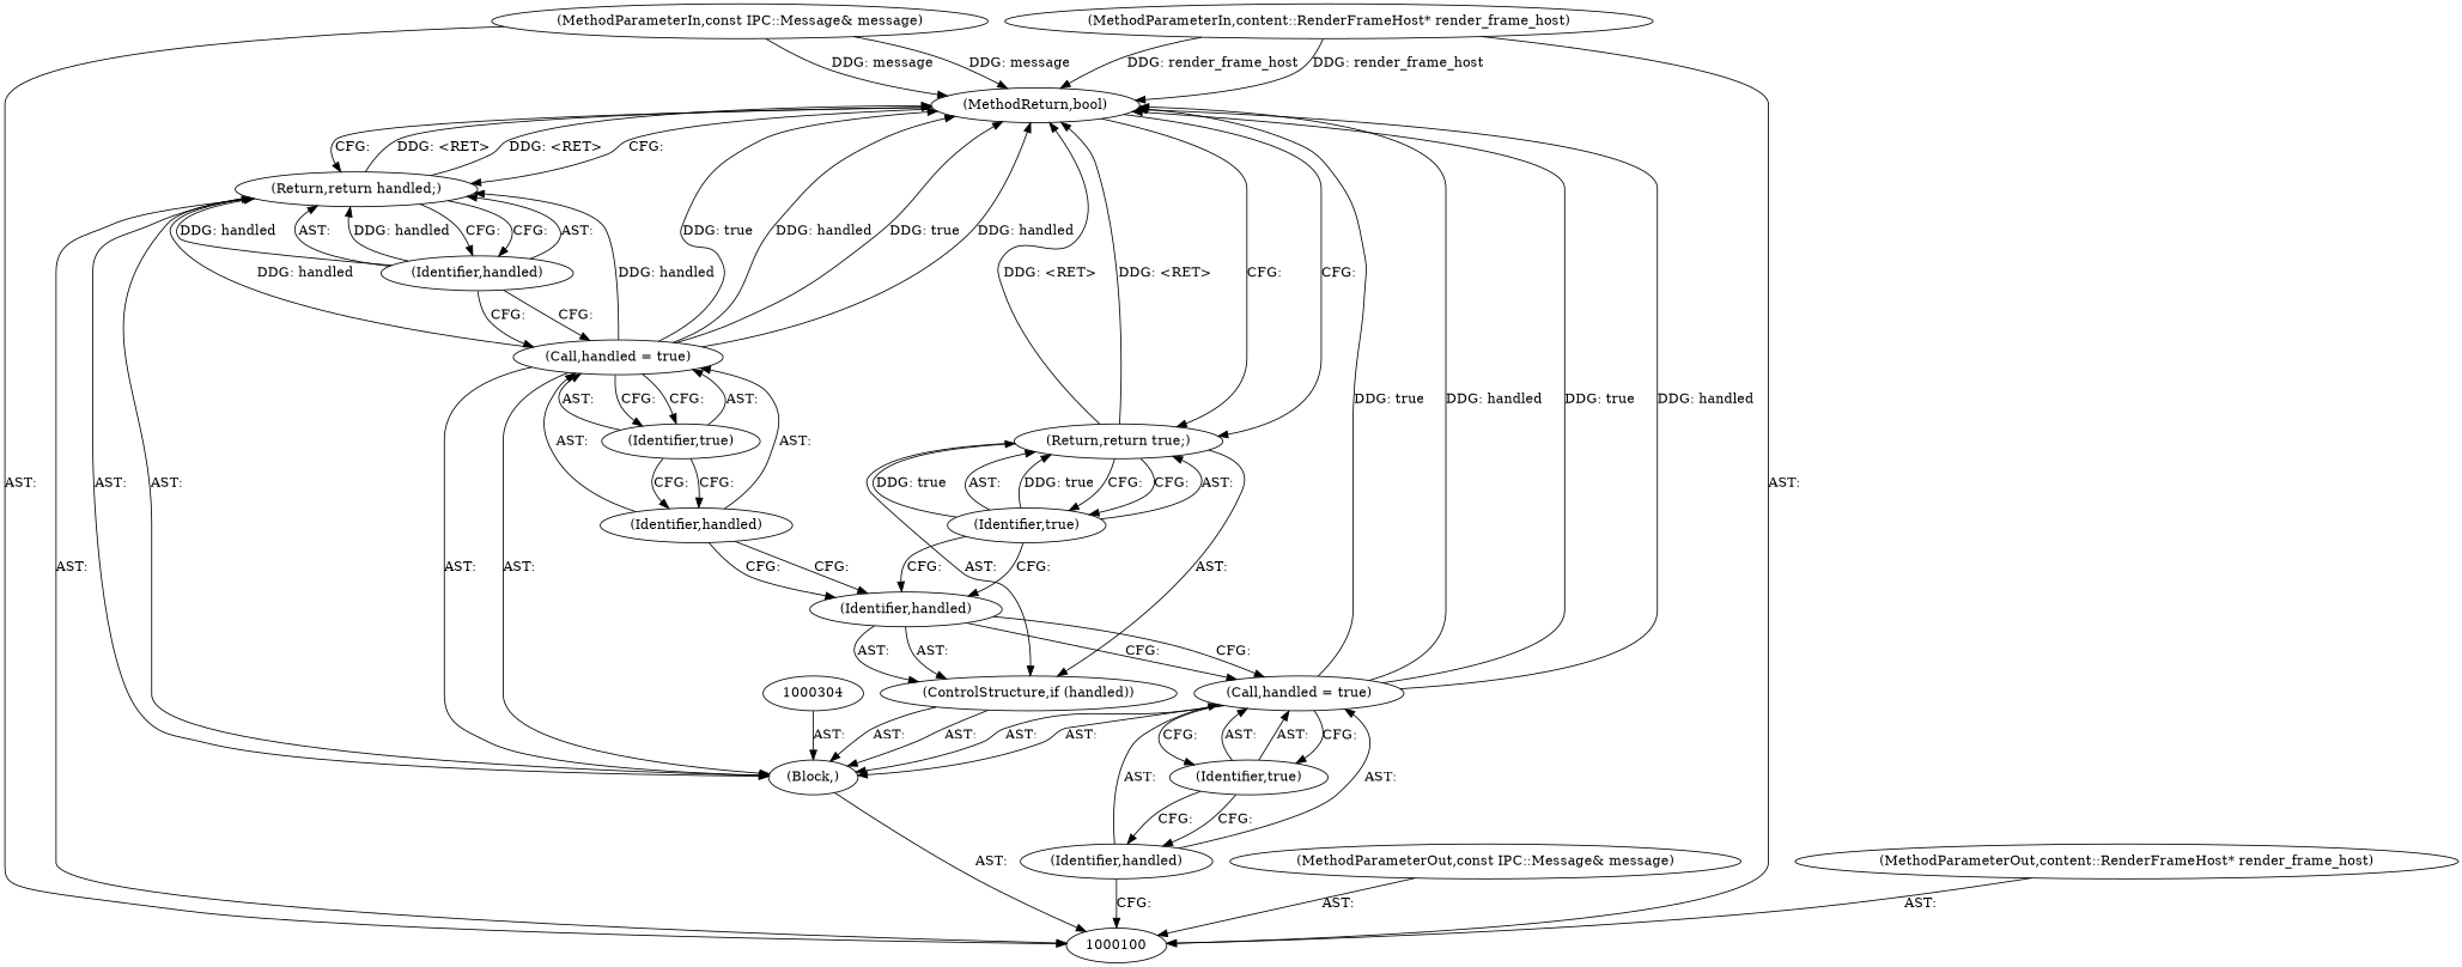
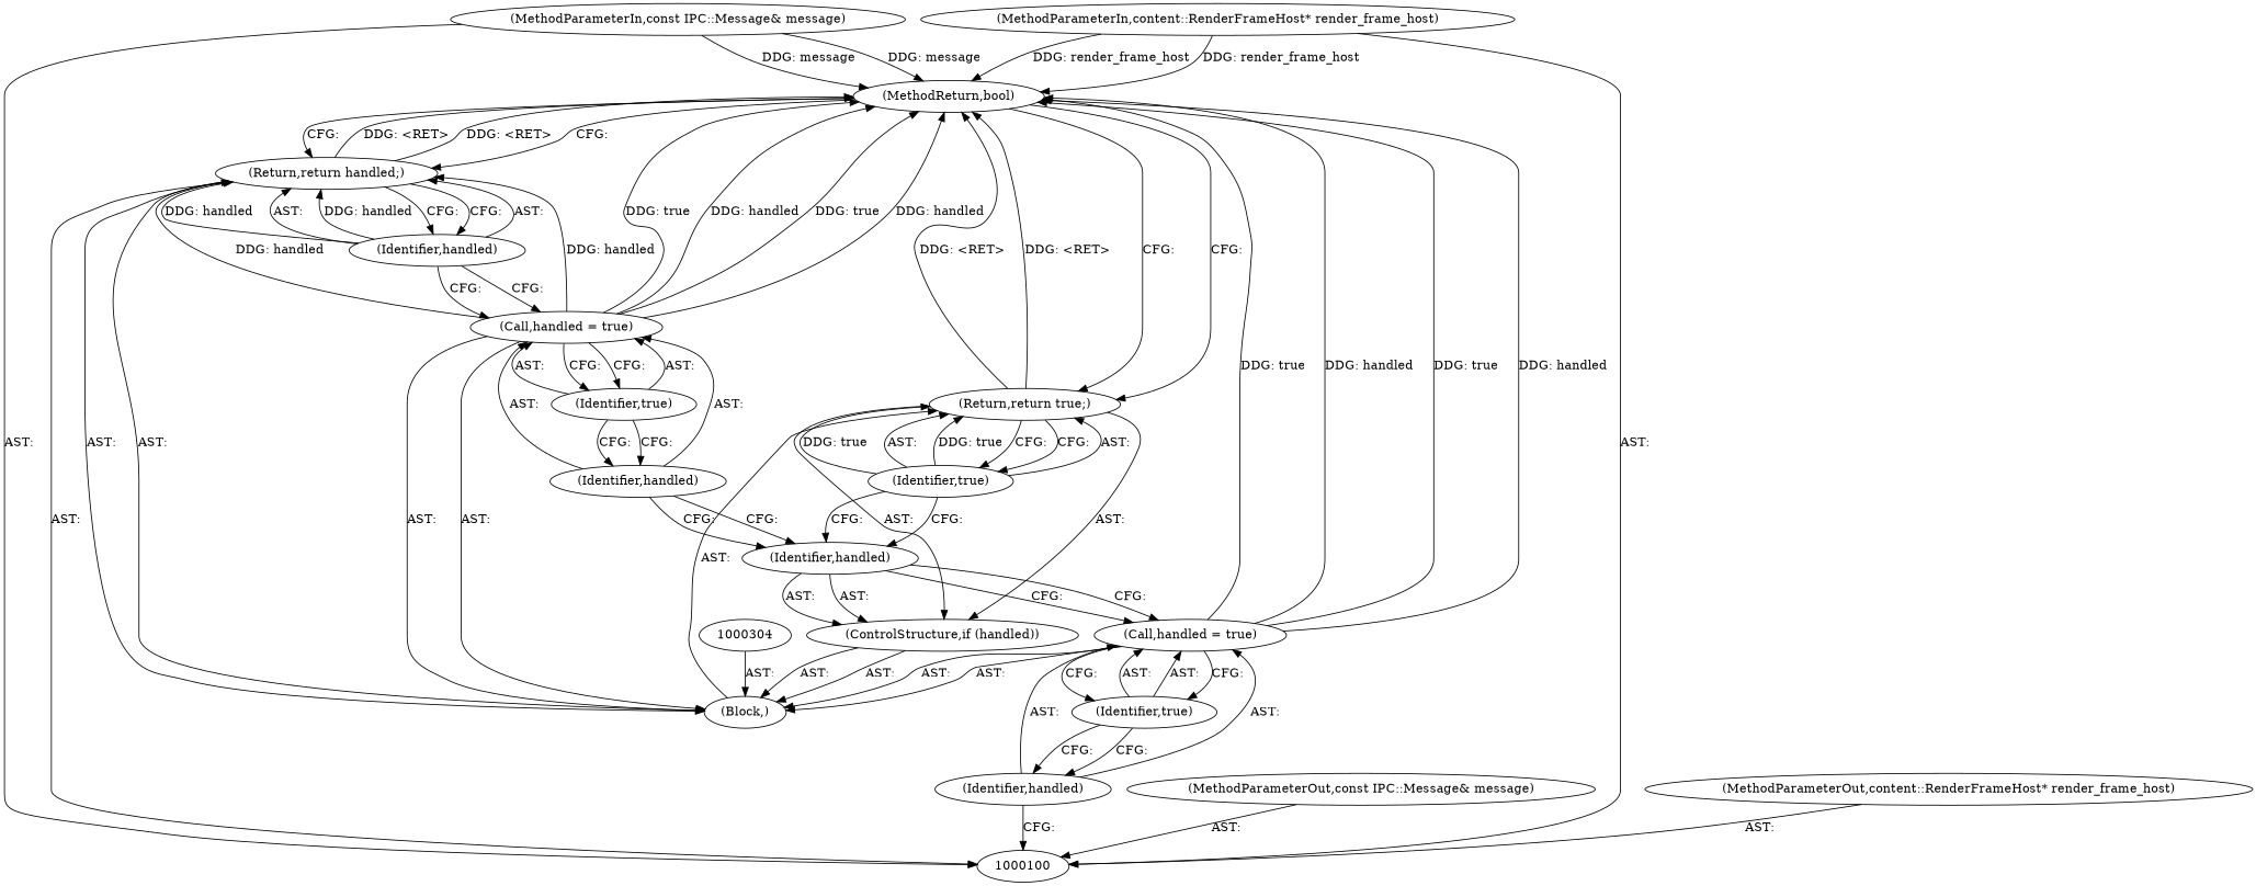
  digraph {
    n1 [label="(MethodReturn,bool)"]
    n2 [label="(Return,return true;)"]
    n3 [label="(Return,return handled;)"]
    n4 [label="(ControlStructure,if (handled))"]
    n5 [label="(Identifier,true)"]
    1000100
    n7 [label="(Block,)"]
    n8 [label="(Identifier,handled)"]
    n9 [label="(Identifier,handled)"]
    n10 [label="(Call,handled = true)"]
    n11 [label="(Identifier,true)"]
    n12 [label="(Identifier,true)"]
    n13 [label="(Call,handled = true)"]
    n14 [label="(Identifier,handled)"]
    n15 [label="(MethodParameterIn,const IPC::Message& message)"]
    n16 [label="(MethodParameterOut,const IPC::Message& message)"]
    n17 [label="(MethodParameterIn,content::RenderFrameHost* render_frame_host)"]
    n18 [label="(MethodParameterOut,content::RenderFrameHost* render_frame_host)"]
    n19 [label="(Identifier,handled)"]
    n20 [label=1000304]
    n1 -> n2 [label="CFG: "]
    n1 -> n2 [label="CFG: "]
    n1 -> n3 [label="CFG: "]
    n1 -> n3 [label="CFG: "]
    n2 -> n1 [label="DDG: <RET>"]
    n2 -> n1 [label="DDG: <RET>"]
    n2 -> n4 [label="AST: "]
    n2 -> n4 [label="AST: "]
    n2 -> n5 [label="CFG: "]
    n2 -> n5 [label="CFG: "]
    n3 -> n1 [label="DDG: <RET>"]
    n3 -> n1 [label="DDG: <RET>"]
    n3 -> 1000100 [label="AST: "]
    n3 -> n7 [label="AST: "]
    n3 -> n7 [label="AST: "]
    n3 -> n8 [label="CFG: "]
    n3 -> n8 [label="CFG: "]
    n4 -> n7 [label="AST: "]
    n4 -> n7 [label="AST: "]
    n5 -> n2 [label="AST: "]
    n5 -> n2 [label="DDG: true"]
    n5 -> n2 [label="AST: "]
    n5 -> n2 [label="DDG: true"]
    n5 -> n9 [label="CFG: "]
    n5 -> n9 [label="CFG: "]
-   n7 -> 1000100 [label="AST: "]
+   n7 -> n2 [label="AST: "]
    n8 -> n3 [label="AST: "]
    n8 -> n3 [label="DDG: handled"]
    n8 -> n3 [label="AST: "]
    n8 -> n3 [label="DDG: handled"]
    n8 -> n13 [label="CFG: "]
    n8 -> n13 [label="CFG: "]
    n9 -> n4 [label="AST: "]
    n9 -> n4 [label="AST: "]
    n9 -> n10 [label="CFG: "]
    n9 -> n10 [label="CFG: "]
    n10 -> n1 [label="DDG: true"]
    n10 -> n1 [label="DDG: handled"]
    n10 -> n1 [label="DDG: true"]
    n10 -> n1 [label="DDG: handled"]
    n10 -> n7 [label="AST: "]
    n10 -> n7 [label="AST: "]
    n10 -> n11 [label="CFG: "]
    n10 -> n11 [label="CFG: "]
    n11 -> n10 [label="AST: "]
    n11 -> n10 [label="AST: "]
    n11 -> n19 [label="CFG: "]
    n11 -> n19 [label="CFG: "]
    n12 -> n13 [label="AST: "]
    n12 -> n13 [label="AST: "]
    n12 -> n14 [label="CFG: "]
    n12 -> n14 [label="CFG: "]
    n13 -> n1 [label="DDG: true"]
    n13 -> n1 [label="DDG: handled"]
    n13 -> n1 [label="DDG: true"]
    n13 -> n1 [label="DDG: handled"]
    n13 -> n3 [label="DDG: handled"]
    n13 -> n3 [label="DDG: handled"]
    n13 -> n7 [label="AST: "]
    n13 -> n7 [label="AST: "]
    n13 -> n12 [label="CFG: "]
    n13 -> n12 [label="CFG: "]
    n14 -> n9 [label="CFG: "]
    n14 -> n9 [label="CFG: "]
    n14 -> n13 [label="AST: "]
    n14 -> n13 [label="AST: "]
    n15 -> n1 [label="DDG: message"]
    n15 -> n1 [label="DDG: message"]
    n15 -> 1000100 [label="AST: "]
    n16 -> 1000100 [label="AST: "]
    n17 -> n1 [label="DDG: render_frame_host"]
    n17 -> n1 [label="DDG: render_frame_host"]
    n17 -> 1000100 [label="AST: "]
    n18 -> 1000100 [label="AST: "]
    n19 -> 1000100 [label="CFG: "]
    n19 -> n10 [label="AST: "]
    n19 -> n10 [label="AST: "]
    n20 -> n7 [label="AST: "]
  }
